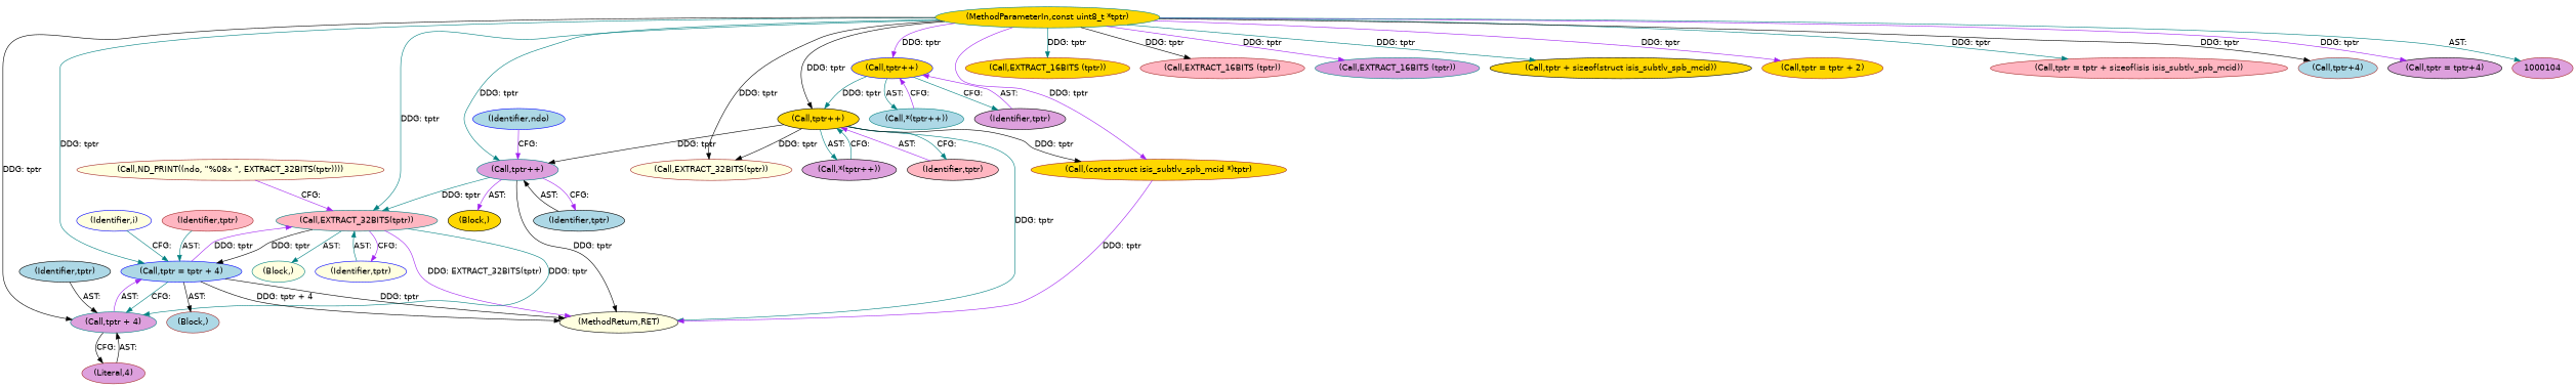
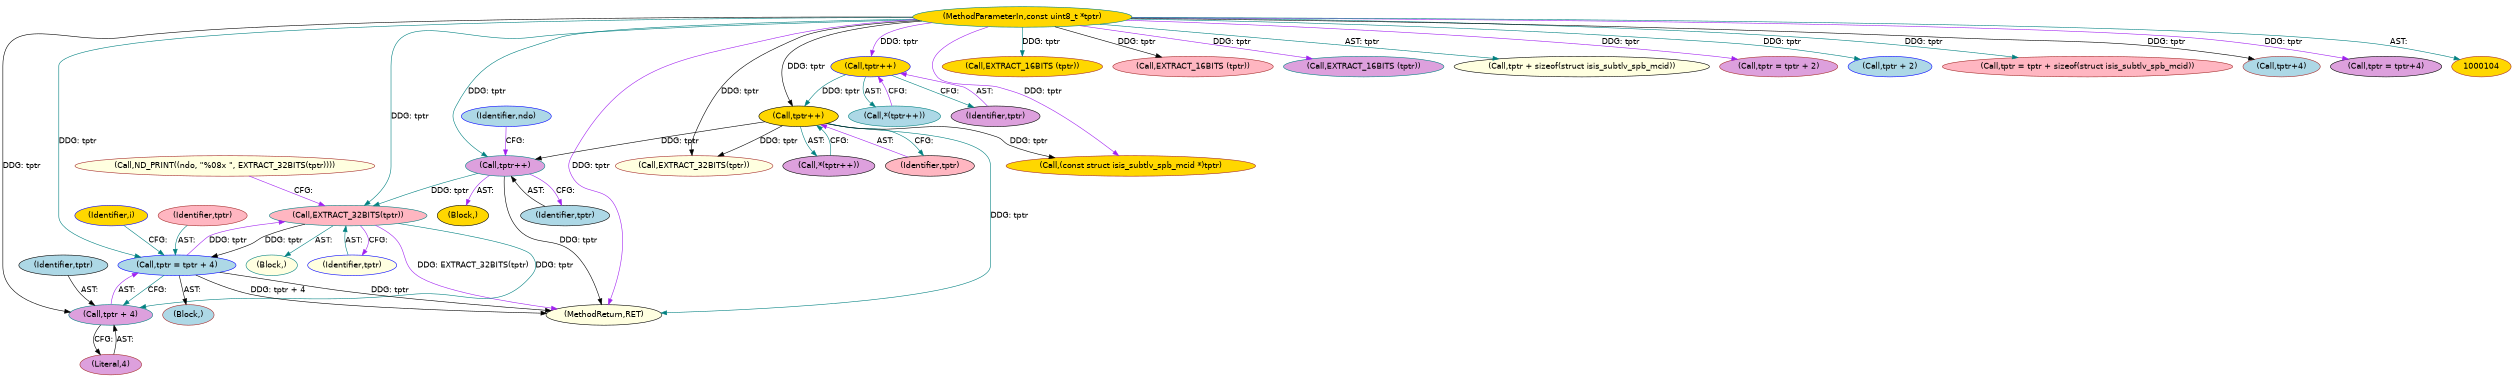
  digraph {
    fontname="DejaVu Sans"
    node [color=brown fillcolor=plum fontname="DejaVu Sans" style=filled]
    edge [color=teal fontname="DejaVu Sans"]
    n1 [color=teal label="(Call,tptr++)"]
    n2 [color=teal fillcolor=lightpink label="(Call,EXTRACT_32BITS(tptr))"]
    n3 [color=black fillcolor=lightblue label="(Identifier,tptr)"]
    n4 [color=black fillcolor=lightyellow label="(MethodReturn,RET)"]
    n5 [color=black fillcolor=gold label="(Block,)"]
    n6 [color=blue fillcolor=lightblue label="(Call,tptr = tptr + 4)"]
    n7 [color=teal label="(Call,tptr + 4)"]
    n8 [color=teal fillcolor=lightyellow label="(Block,)"]
    n9 [color=blue fillcolor=lightyellow label="(Identifier,tptr)"]
    n10 [color=black fillcolor=gold label="(Call,tptr++)"]
    n11 [color=black label="(Call,*(tptr++))"]
    n12 [fillcolor=lightyellow label="(Call,EXTRACT_32BITS(tptr))"]
    n13 [color=black fillcolor=lightpink label="(Identifier,tptr)"]
    n14 [fillcolor=gold label="(Call,(const struct isis_subtlv_spb_mcid *)tptr)"]
    n15 [color=blue fillcolor=gold label="(Call,tptr++)"]
    n16 [color=black label="(Identifier,tptr)"]
    n17 [color=teal fillcolor=lightblue label="(Call,*(tptr++))"]
    n18 [color=teal fillcolor=gold label="(MethodParameterIn,const uint8_t *tptr)"]
    n19 [fillcolor=gold label="(Call,EXTRACT_16BITS (tptr))"]
    n20 [fillcolor=lightpink label="(Call,EXTRACT_16BITS (tptr))"]
    n21 [color=teal label="(Call,EXTRACT_16BITS (tptr))"]
-   n22 [color=black fillcolor=gold label="(Call,tptr + sizeof(struct isis_subtlv_spb_mcid))"]
-   n23 [fillcolor=gold label="(Call,tptr = tptr + 2)"]
-   n25 [fillcolor=lightpink label="(Call,tptr = tptr + sizeof(isis isis_subtlv_spb_mcid))"]
+   n22 [color=black fillcolor=lightyellow label="(Call,tptr + sizeof(struct isis_subtlv_spb_mcid))"]
+   n23 [label="(Call,tptr = tptr + 2)"]
+   n24 [color=blue fillcolor=lightblue label="(Call,tptr + 2)"]
+   n25 [fillcolor=lightpink label="(Call,tptr = tptr + sizeof(struct isis_subtlv_spb_mcid))"]
    n26 [fillcolor=lightblue label="(Call,tptr+4)"]
    n27 [color=black label="(Call,tptr = tptr+4)"]
-   1000104
+   1000104 [fillcolor=gold]
    n29 [fillcolor=lightblue label="(Block,)"]
    n30 [label="(Literal,4)"]
-   n31 [color=blue fillcolor=lightyellow label="(Identifier,i)"]
+   n31 [color=blue fillcolor=gold label="(Identifier,i)"]
    n32 [fillcolor=lightpink label="(Identifier,tptr)"]
    n33 [color=black fillcolor=lightblue label="(Identifier,tptr)"]
    n34 [fillcolor=lightyellow label="(Call,ND_PRINT((ndo, \"%08x \", EXTRACT_32BITS(tptr))))"]
    n35 [color=blue fillcolor=lightblue label="(Identifier,ndo)"]
    n1 -> n2 [label="DDG: tptr"]
    n1 -> n3 [color=purple label="CFG: "]
    n1 -> n4 [color=black label="DDG: tptr"]
    n1 -> n5 [color=purple label="AST: "]
    n2 -> n4 [color=purple label="DDG: EXTRACT_32BITS(tptr)"]
    n2 -> n6 [color=black label="DDG: tptr"]
    n2 -> n7 [label="DDG: tptr"]
    n2 -> n8 [label="AST: "]
    n2 -> n9 [color=purple label="CFG: "]
    n3 -> n1 [color=black label="AST: "]
    n6 -> n2 [color=purple label="DDG: tptr"]
    n6 -> n4 [color=black label="DDG: tptr"]
    n6 -> n4 [color=black label="DDG: tptr + 4"]
    n6 -> n7 [label="CFG: "]
    n6 -> n29 [color=black label="AST: "]
    n7 -> n6 [color=purple label="AST: "]
    n7 -> n30 [color=black label="CFG: "]
    n9 -> n2 [label="AST: "]
    n10 -> n1 [color=black label="DDG: tptr"]
    n10 -> n4 [label="DDG: tptr"]
    n10 -> n11 [label="AST: "]
    n10 -> n12 [color=black label="DDG: tptr"]
    n10 -> n13 [label="CFG: "]
    n10 -> n14 [color=black label="DDG: tptr"]
    n11 -> n10 [label="CFG: "]
    n13 -> n10 [color=purple label="AST: "]
    n15 -> n10 [label="DDG: tptr"]
    n15 -> n16 [label="CFG: "]
    n15 -> n17 [label="AST: "]
    n16 -> n15 [color=purple label="AST: "]
    n17 -> n15 [color=purple label="CFG: "]
    n18 -> n1 [label="DDG: tptr"]
    n18 -> n2 [label="DDG: tptr"]
-   n14 -> n4 [color=purple label="DDG: tptr"]
+   n18 -> n4 [color=purple label="DDG: tptr"]
    n18 -> n6 [label="DDG: tptr"]
    n18 -> n7 [color=black label="DDG: tptr"]
    n18 -> n10 [color=black label="DDG: tptr"]
    n18 -> n12 [color=black label="DDG: tptr"]
    n18 -> n14 [color=purple label="DDG: tptr"]
    n18 -> n15 [color=purple label="DDG: tptr"]
    n18 -> n19 [label="DDG: tptr"]
    n18 -> n20 [color=black label="DDG: tptr"]
    n18 -> n21 [color=purple label="DDG: tptr"]
-   n18 -> n22 [label="DDG: tptr"]
+   n18 -> n22 [label="AST: tptr"]
    n18 -> n23 [color=purple label="DDG: tptr"]
+   n18 -> n24 [label="DDG: tptr"]
    n18 -> n25 [label="DDG: tptr"]
    n18 -> n26 [color=black label="DDG: tptr"]
    n18 -> n27 [color=purple label="DDG: tptr"]
    n18 -> 1000104 [label="AST: "]
    n30 -> n7 [color=black label="AST: "]
    n31 -> n6 [label="CFG: "]
    n32 -> n6 [label="AST: "]
    n33 -> n7 [color=black label="AST: "]
    n34 -> n2 [color=purple label="CFG: "]
    n35 -> n1 [color=purple label="CFG: "]
  }
